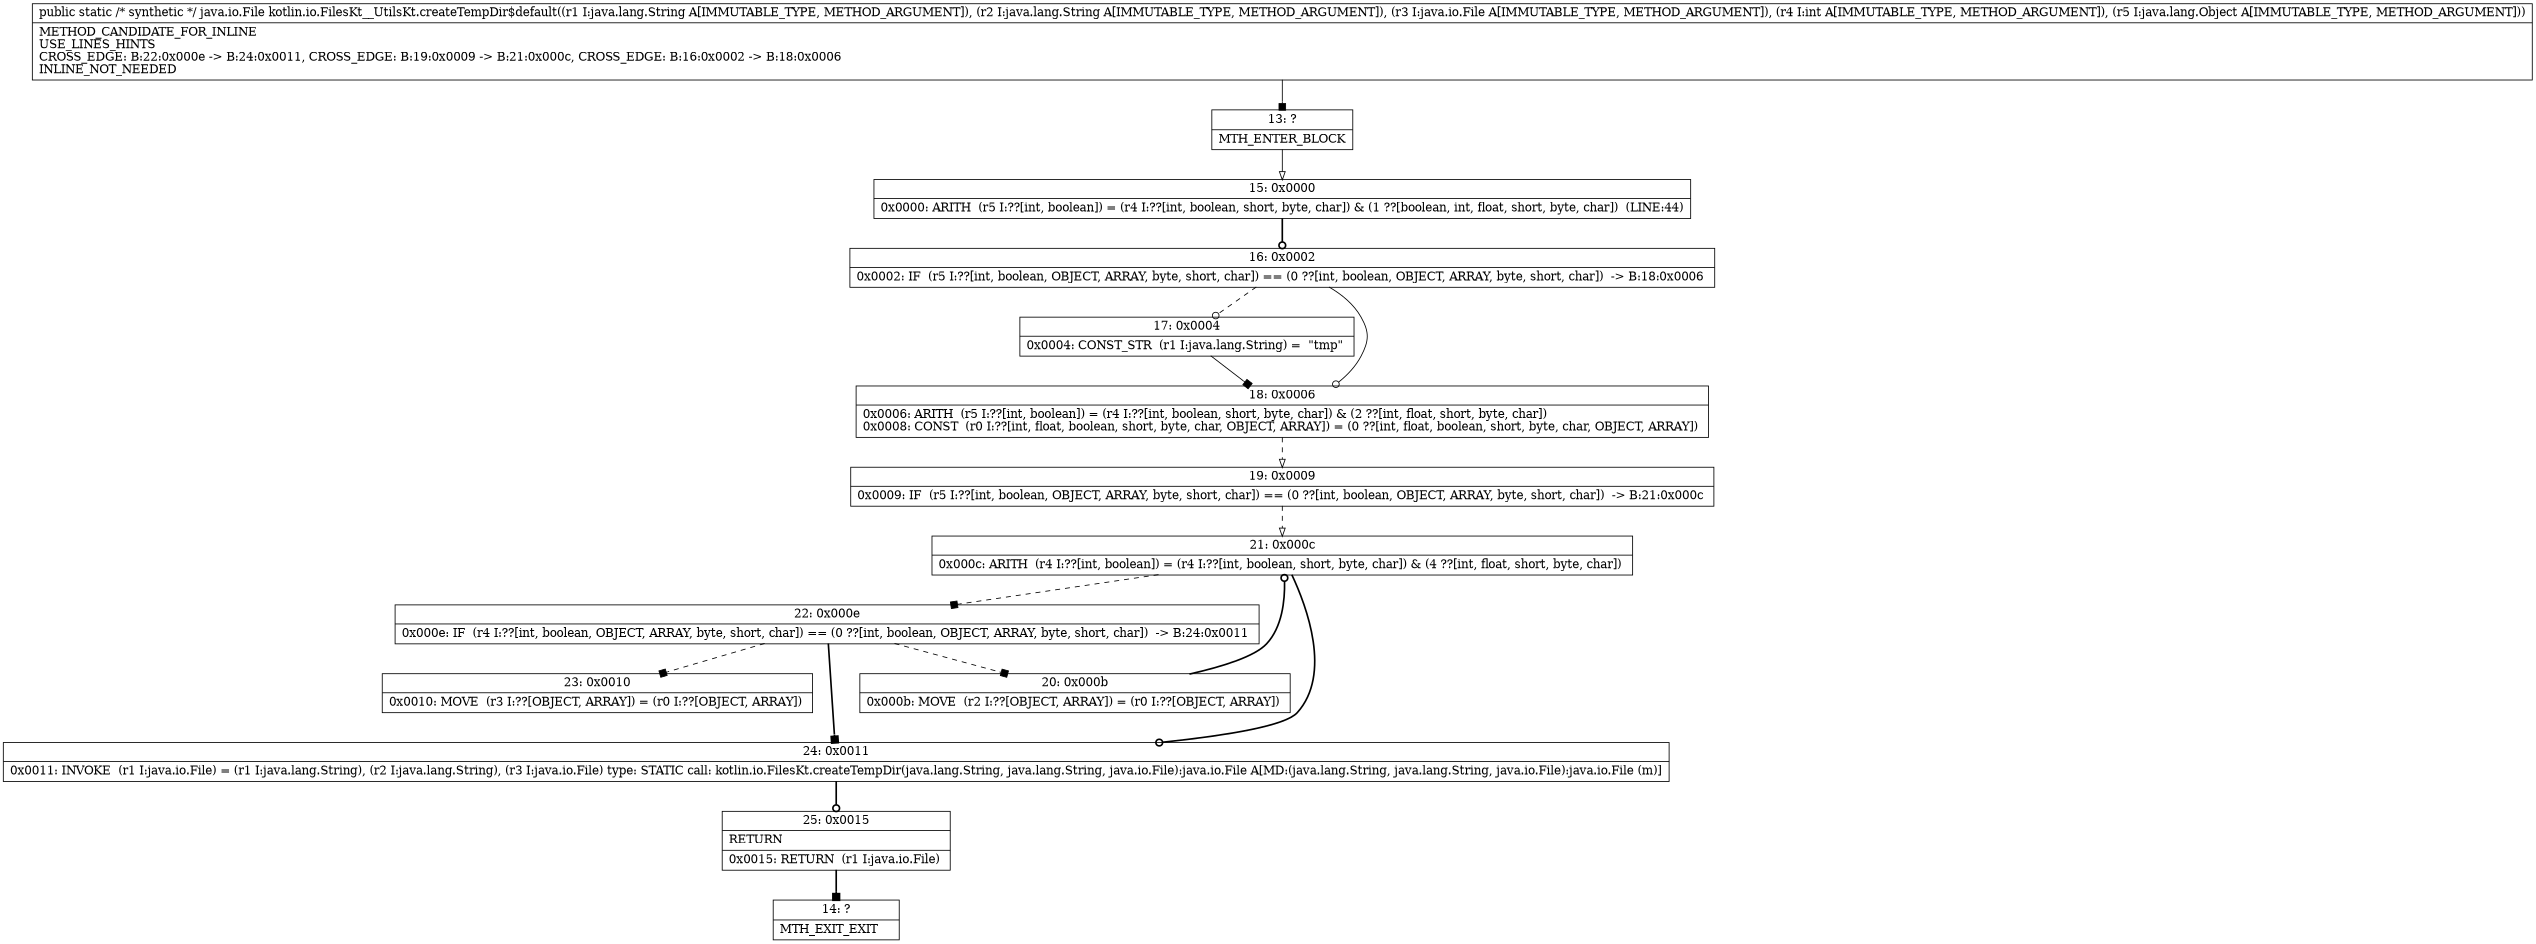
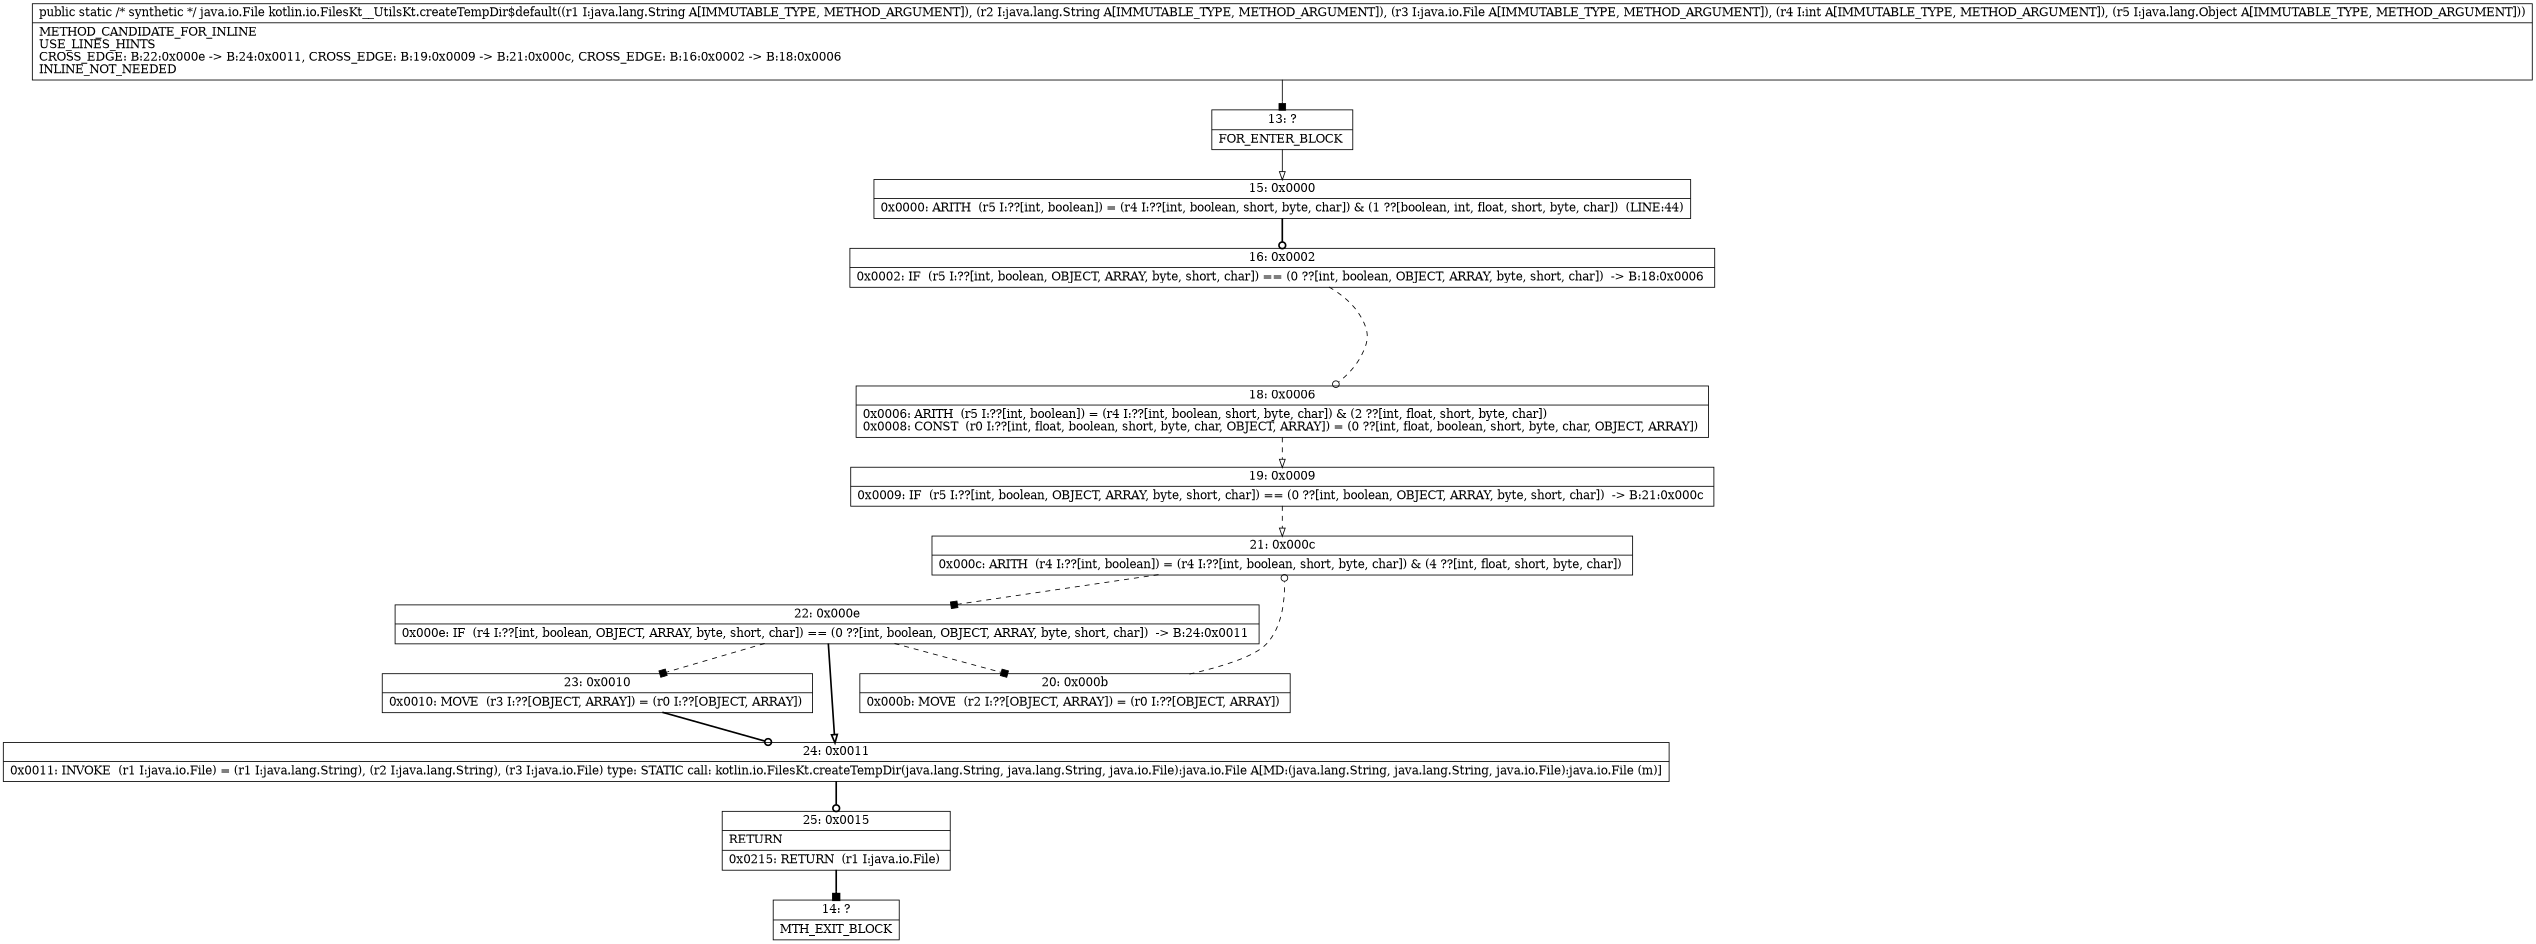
  digraph {
    node [shape=record]
    edge [arrowhead=box style=dashed]
-   n1 [label="{13\:\ ?|MTH_ENTER_BLOCK\l}"]
+   n1 [label="{13\:\ ?|FOR_ENTER_BLOCK\l}"]
    n2 [label="{15\:\ 0x0000|0x0000: ARITH  (r5 I:??[int, boolean]) = (r4 I:??[int, boolean, short, byte, char]) & (1 ??[boolean, int, float, short, byte, char])  (LINE:44)\l}"]
    n3 [label="{16\:\ 0x0002|0x0002: IF  (r5 I:??[int, boolean, OBJECT, ARRAY, byte, short, char]) == (0 ??[int, boolean, OBJECT, ARRAY, byte, short, char])  \-\> B:18:0x0006 \l}"]
-   n4 [label="{17\:\ 0x0004|0x0004: CONST_STR  (r1 I:java.lang.String) =  \"tmp\" \l}"]
    n5 [label="{18\:\ 0x0006|0x0006: ARITH  (r5 I:??[int, boolean]) = (r4 I:??[int, boolean, short, byte, char]) & (2 ??[int, float, short, byte, char]) \l0x0008: CONST  (r0 I:??[int, float, boolean, short, byte, char, OBJECT, ARRAY]) = (0 ??[int, float, boolean, short, byte, char, OBJECT, ARRAY]) \l}"]
    n6 [label="{19\:\ 0x0009|0x0009: IF  (r5 I:??[int, boolean, OBJECT, ARRAY, byte, short, char]) == (0 ??[int, boolean, OBJECT, ARRAY, byte, short, char])  \-\> B:21:0x000c \l}"]
    n7 [label="{21\:\ 0x000c|0x000c: ARITH  (r4 I:??[int, boolean]) = (r4 I:??[int, boolean, short, byte, char]) & (4 ??[int, float, short, byte, char]) \l}"]
    n8 [label="{20\:\ 0x000b|0x000b: MOVE  (r2 I:??[OBJECT, ARRAY]) = (r0 I:??[OBJECT, ARRAY]) \l}"]
    n9 [label="{22\:\ 0x000e|0x000e: IF  (r4 I:??[int, boolean, OBJECT, ARRAY, byte, short, char]) == (0 ??[int, boolean, OBJECT, ARRAY, byte, short, char])  \-\> B:24:0x0011 \l}"]
    n10 [label="{23\:\ 0x0010|0x0010: MOVE  (r3 I:??[OBJECT, ARRAY]) = (r0 I:??[OBJECT, ARRAY]) \l}"]
    n11 [label="{24\:\ 0x0011|0x0011: INVOKE  (r1 I:java.io.File) = (r1 I:java.lang.String), (r2 I:java.lang.String), (r3 I:java.io.File) type: STATIC call: kotlin.io.FilesKt.createTempDir(java.lang.String, java.lang.String, java.io.File):java.io.File A[MD:(java.lang.String, java.lang.String, java.io.File):java.io.File (m)]\l}"]
-   n12 [label="{25\:\ 0x0015|RETURN\l|0x0015: RETURN  (r1 I:java.io.File) \l}"]
-   n13 [label="{14\:\ ?|MTH_EXIT_EXIT\l}"]
+   n12 [label="{25\:\ 0x0015|RETURN\l|0x0215: RETURN  (r1 I:java.io.File) \l}"]
+   n13 [label="{14\:\ ?|MTH_EXIT_BLOCK\l}"]
    n14 [label="{public static \/* synthetic *\/ java.io.File kotlin.io.FilesKt__UtilsKt.createTempDir$default((r1 I:java.lang.String A[IMMUTABLE_TYPE, METHOD_ARGUMENT]), (r2 I:java.lang.String A[IMMUTABLE_TYPE, METHOD_ARGUMENT]), (r3 I:java.io.File A[IMMUTABLE_TYPE, METHOD_ARGUMENT]), (r4 I:int A[IMMUTABLE_TYPE, METHOD_ARGUMENT]), (r5 I:java.lang.Object A[IMMUTABLE_TYPE, METHOD_ARGUMENT]))  | METHOD_CANDIDATE_FOR_INLINE\lUSE_LINES_HINTS\lCROSS_EDGE: B:22:0x000e \-\> B:24:0x0011, CROSS_EDGE: B:19:0x0009 \-\> B:21:0x000c, CROSS_EDGE: B:16:0x0002 \-\> B:18:0x0006\lINLINE_NOT_NEEDED\l}"]
    n1 -> n2 [arrowhead=onormal style=solid]
    n2 -> n3 [arrowhead=odot style=bold]
-   n3 -> n4 [arrowhead=odot]
-   n3 -> n5 [arrowhead=odot style=solid]
-   n4 -> n5 [style=solid]
+   n3 -> n5 [arrowhead=odot]
    n5 -> n6 [arrowhead=onormal]
    n6 -> n7 [arrowhead=onormal]
    n7 -> n9
-   n8 -> n7 [arrowhead=odot style=bold]
+   n8 -> n7 [arrowhead=odot]
    n9 -> n8
    n9 -> n10
-   n9 -> n11 [style=bold]
-   n7 -> n11 [arrowhead=odot style=bold]
+   n9 -> n11 [arrowhead=onormal style=bold]
+   n10 -> n11 [arrowhead=odot style=bold]
    n11 -> n12 [arrowhead=odot style=bold]
    n12 -> n13 [style=bold]
    n14 -> n1 [style=solid]
  }
